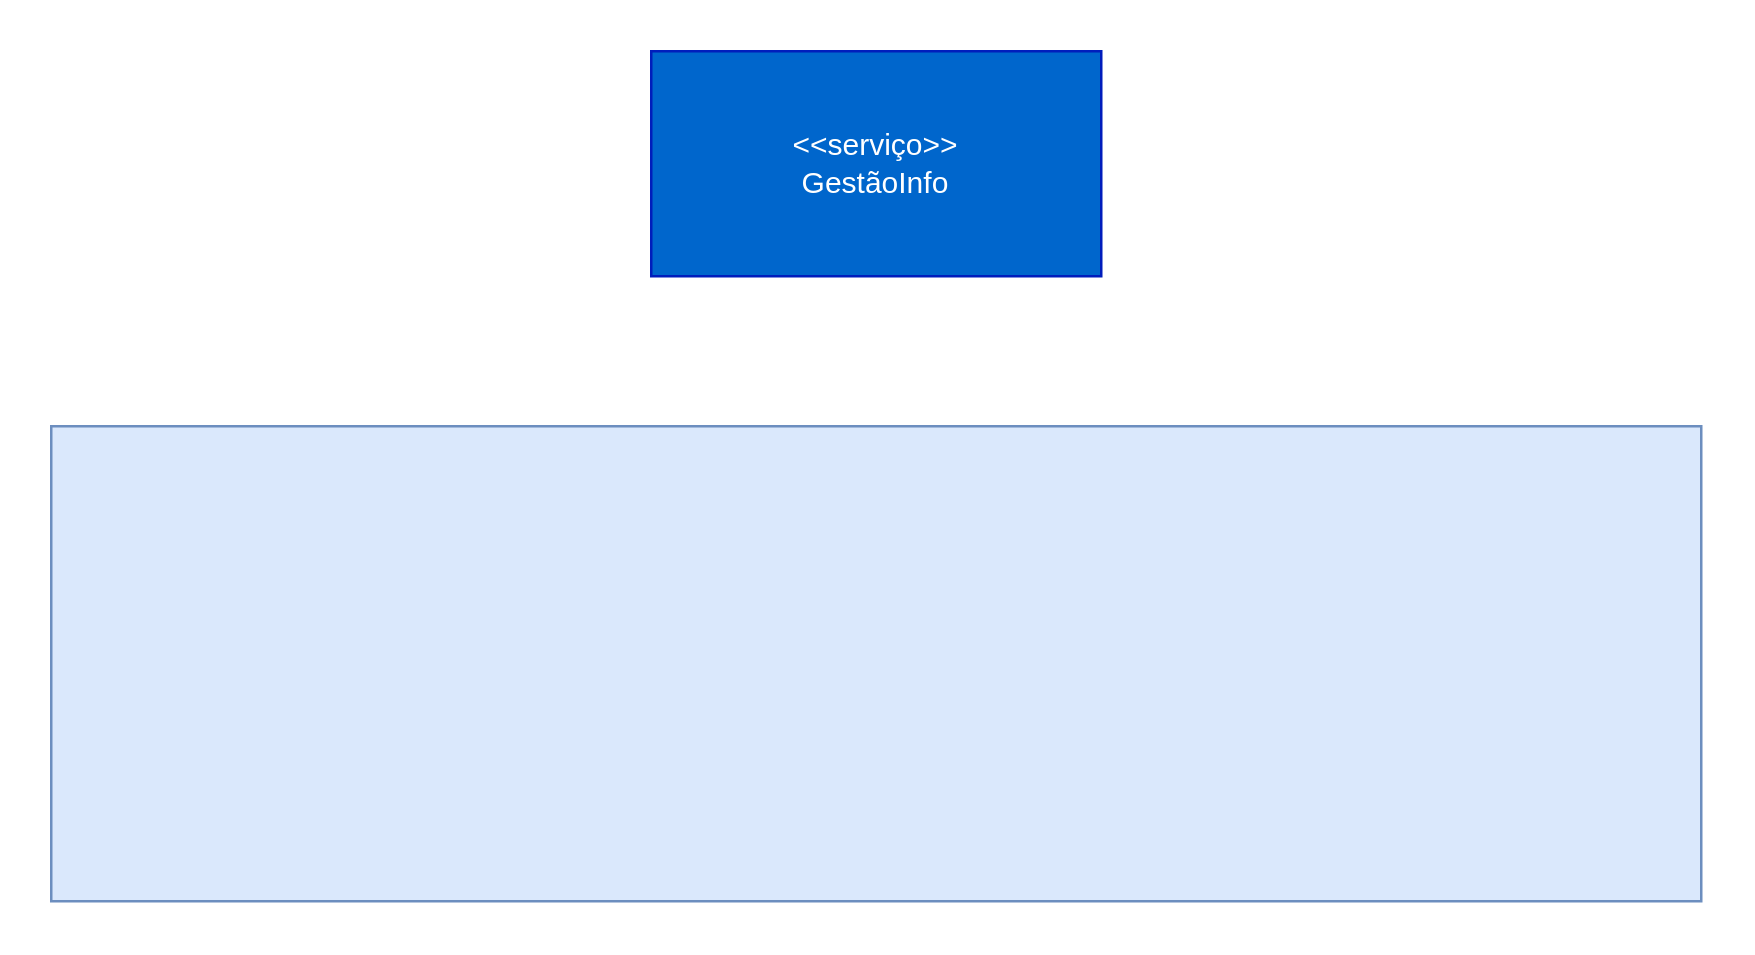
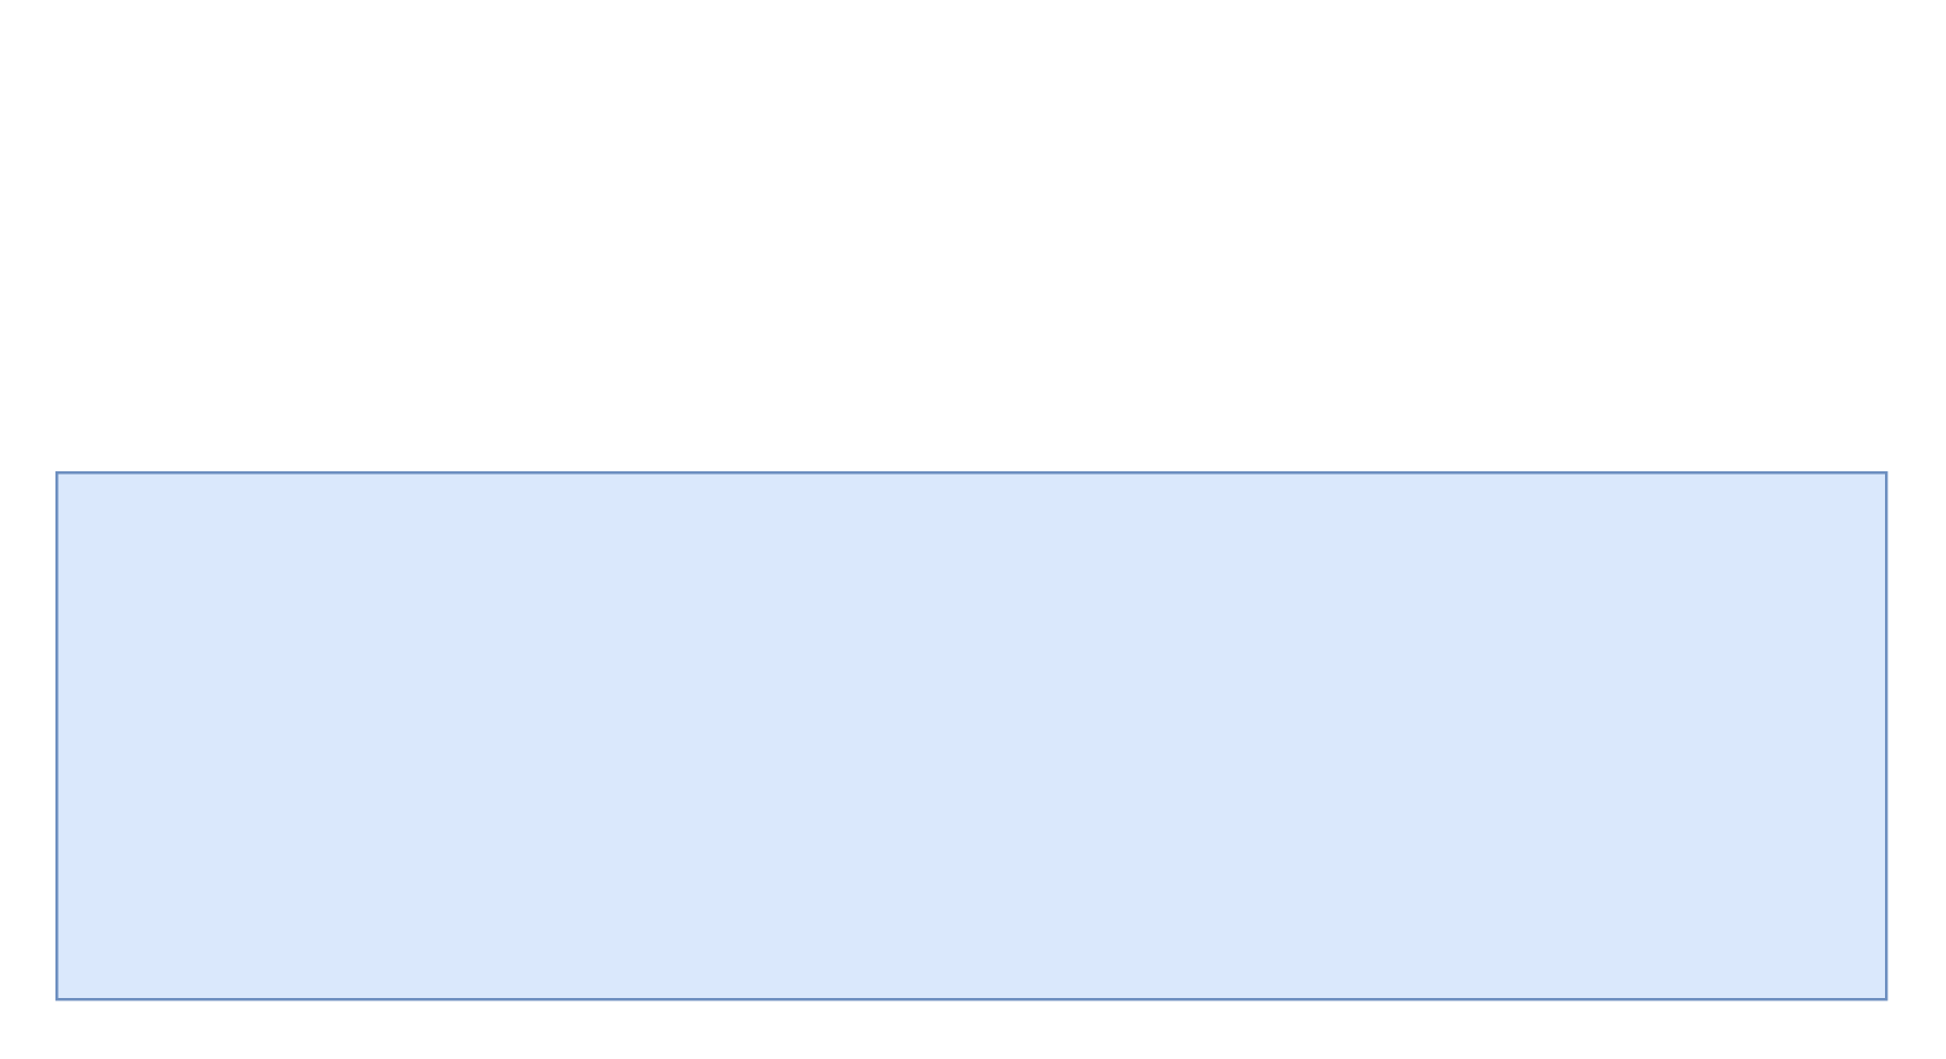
  <mxCell id="0" />
  <mxCell id="1" parent="0" />
- <mxCell id="2" value="&amp;lt;&amp;lt;serviço&amp;gt;&amp;gt;&lt;br&gt;GestãoInfo" style="rounded=0;whiteSpace=wrap;html=1;fillColor=#0066CC;strokeColor=#001DBC;fontColor=#ffffff;" parent="1" vertex="1"><mxGeometry x="260" y="20" width="180" height="90" as="geometry" /></mxCell>
  <mxCell id="3" value="" style="rounded=0;whiteSpace=wrap;html=1;fillColor=#dae8fc;strokeColor=#6c8ebf;" parent="1" vertex="1"><mxGeometry x="20" y="170" width="660" height="190" as="geometry" /></mxCell>
